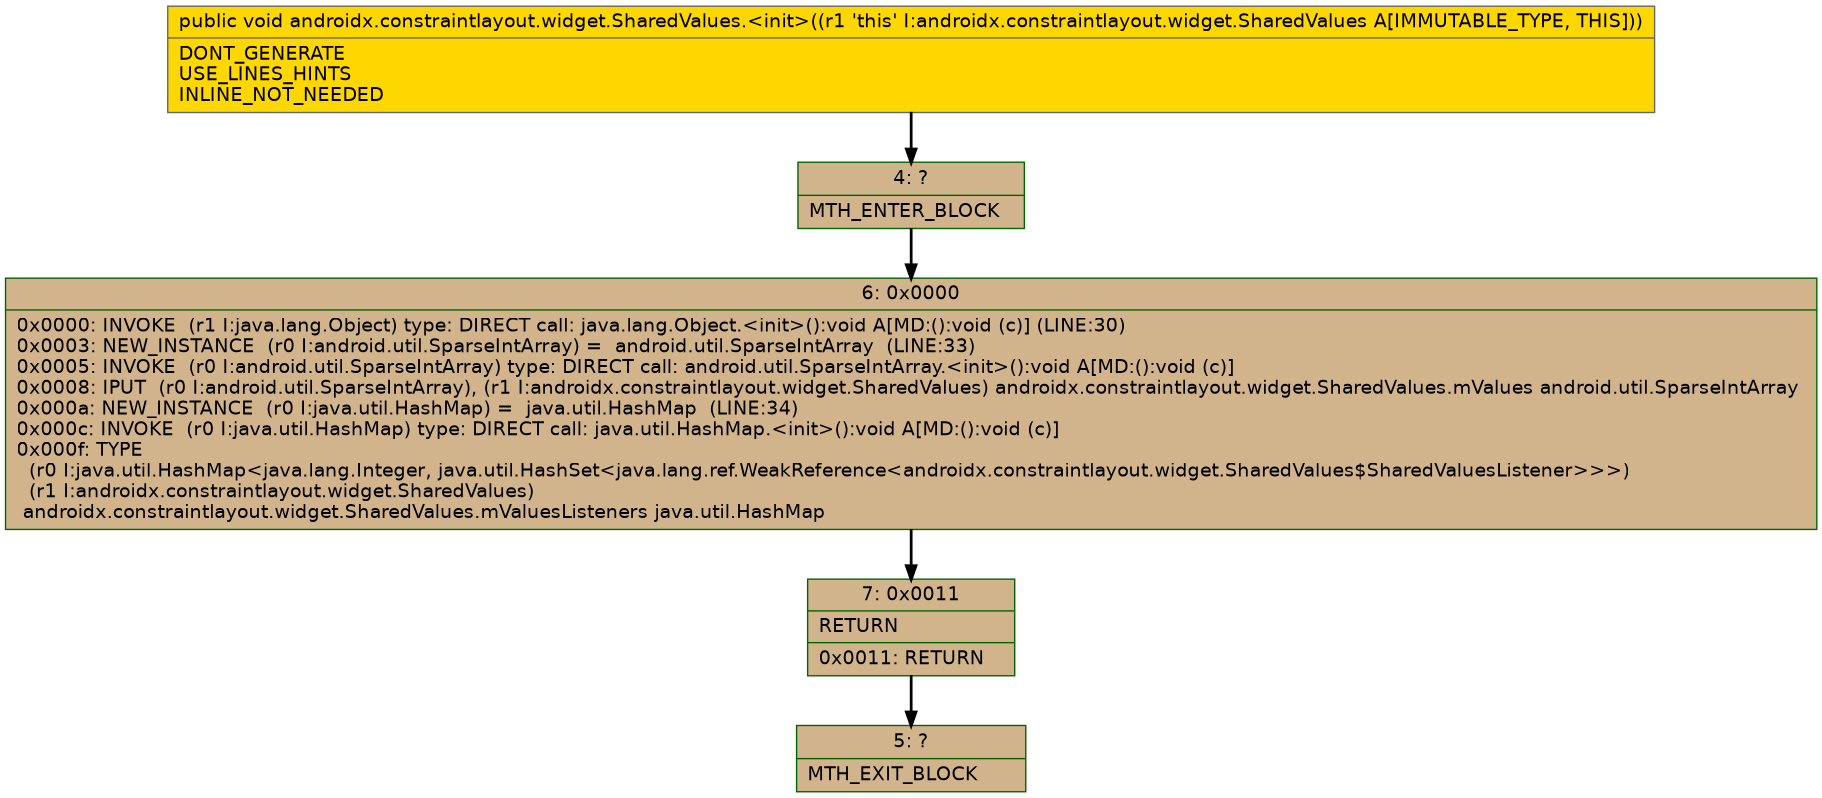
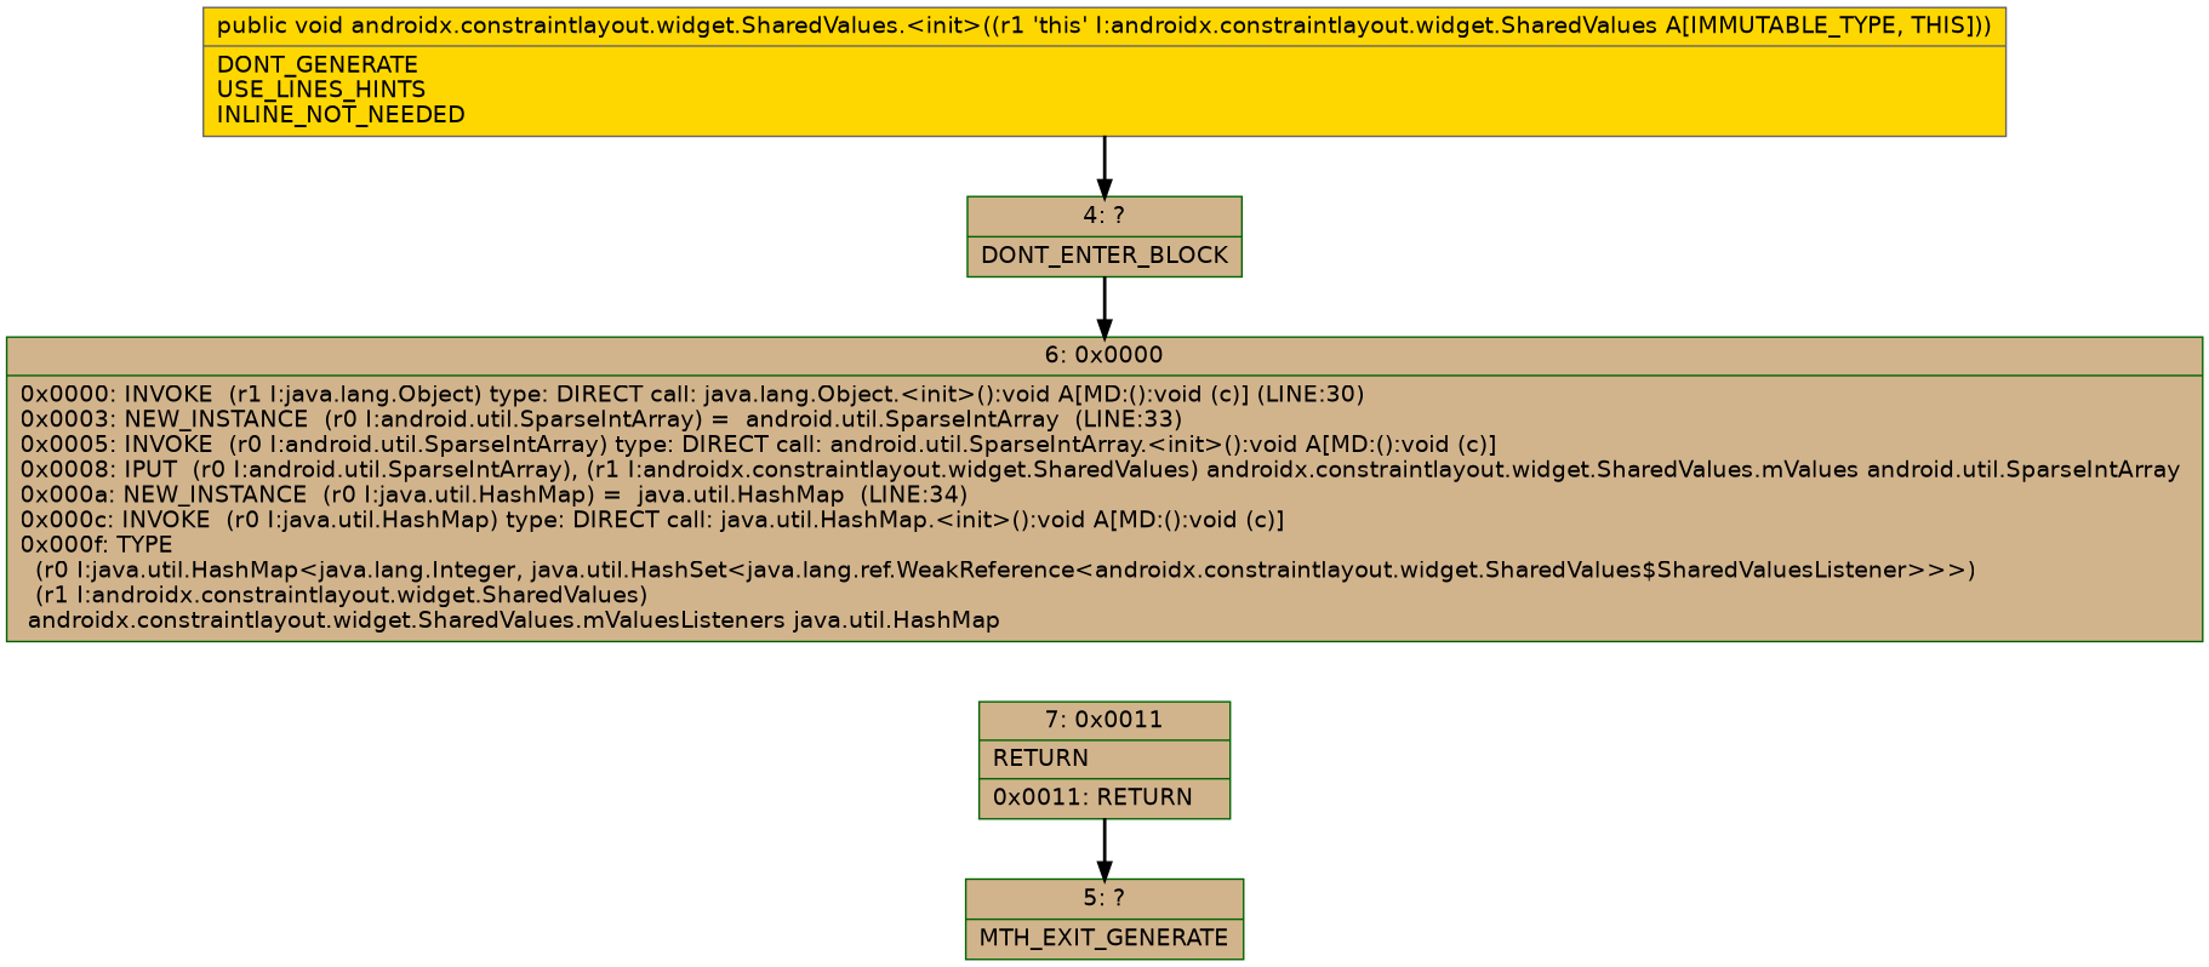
  digraph {
    fontname="DejaVu Sans"
    node [color=darkgreen fillcolor=tan fontname="DejaVu Sans" shape=record style=filled]
    edge [fontname="DejaVu Sans" style=bold]
-   n1 [label="{4\:\ ?|MTH_ENTER_BLOCK\l}"]
+   n1 [label="{4\:\ ?|DONT_ENTER_BLOCK\l}"]
    n2 [label="{6\:\ 0x0000|0x0000: INVOKE  (r1 I:java.lang.Object) type: DIRECT call: java.lang.Object.\<init\>():void A[MD:():void (c)] (LINE:30)\l0x0003: NEW_INSTANCE  (r0 I:android.util.SparseIntArray) =  android.util.SparseIntArray  (LINE:33)\l0x0005: INVOKE  (r0 I:android.util.SparseIntArray) type: DIRECT call: android.util.SparseIntArray.\<init\>():void A[MD:():void (c)]\l0x0008: IPUT  (r0 I:android.util.SparseIntArray), (r1 I:androidx.constraintlayout.widget.SharedValues) androidx.constraintlayout.widget.SharedValues.mValues android.util.SparseIntArray \l0x000a: NEW_INSTANCE  (r0 I:java.util.HashMap) =  java.util.HashMap  (LINE:34)\l0x000c: INVOKE  (r0 I:java.util.HashMap) type: DIRECT call: java.util.HashMap.\<init\>():void A[MD:():void (c)]\l0x000f: TYPE  \l  (r0 I:java.util.HashMap\<java.lang.Integer, java.util.HashSet\<java.lang.ref.WeakReference\<androidx.constraintlayout.widget.SharedValues$SharedValuesListener\>\>\>)\l  (r1 I:androidx.constraintlayout.widget.SharedValues)\l androidx.constraintlayout.widget.SharedValues.mValuesListeners java.util.HashMap \l}"]
    n3 [label="{7\:\ 0x0011|RETURN\l|0x0011: RETURN   \l}"]
-   n4 [label="{5\:\ ?|MTH_EXIT_BLOCK\l}"]
+   n4 [label="{5\:\ ?|MTH_EXIT_GENERATE\l}"]
    n5 [color=gray40 fillcolor=gold label="{public void androidx.constraintlayout.widget.SharedValues.\<init\>((r1 'this' I:androidx.constraintlayout.widget.SharedValues A[IMMUTABLE_TYPE, THIS]))  | DONT_GENERATE\lUSE_LINES_HINTS\lINLINE_NOT_NEEDED\l}"]
    n1 -> n2
-   n2 -> n3
    n3 -> n4
    n5 -> n1
  }
